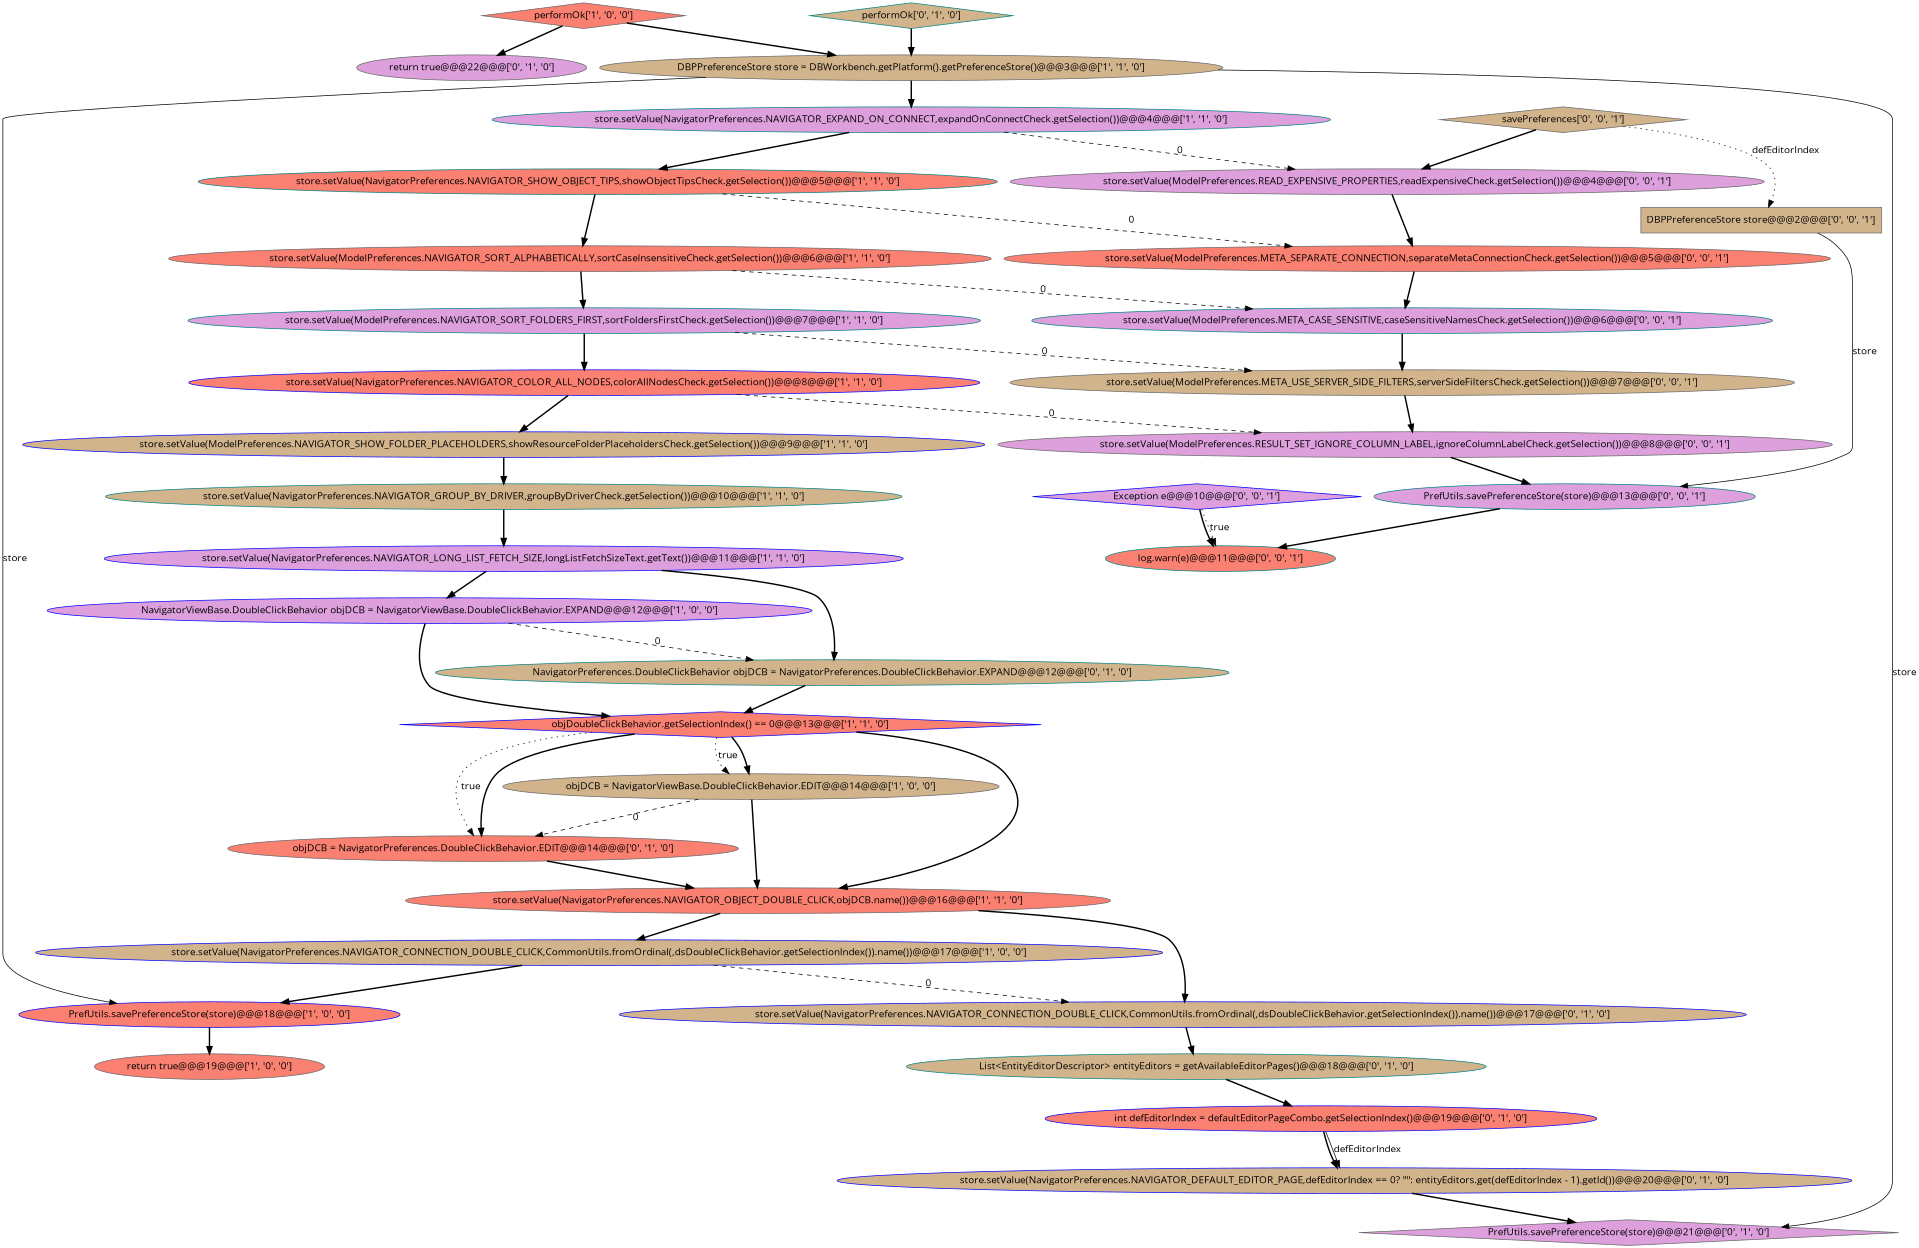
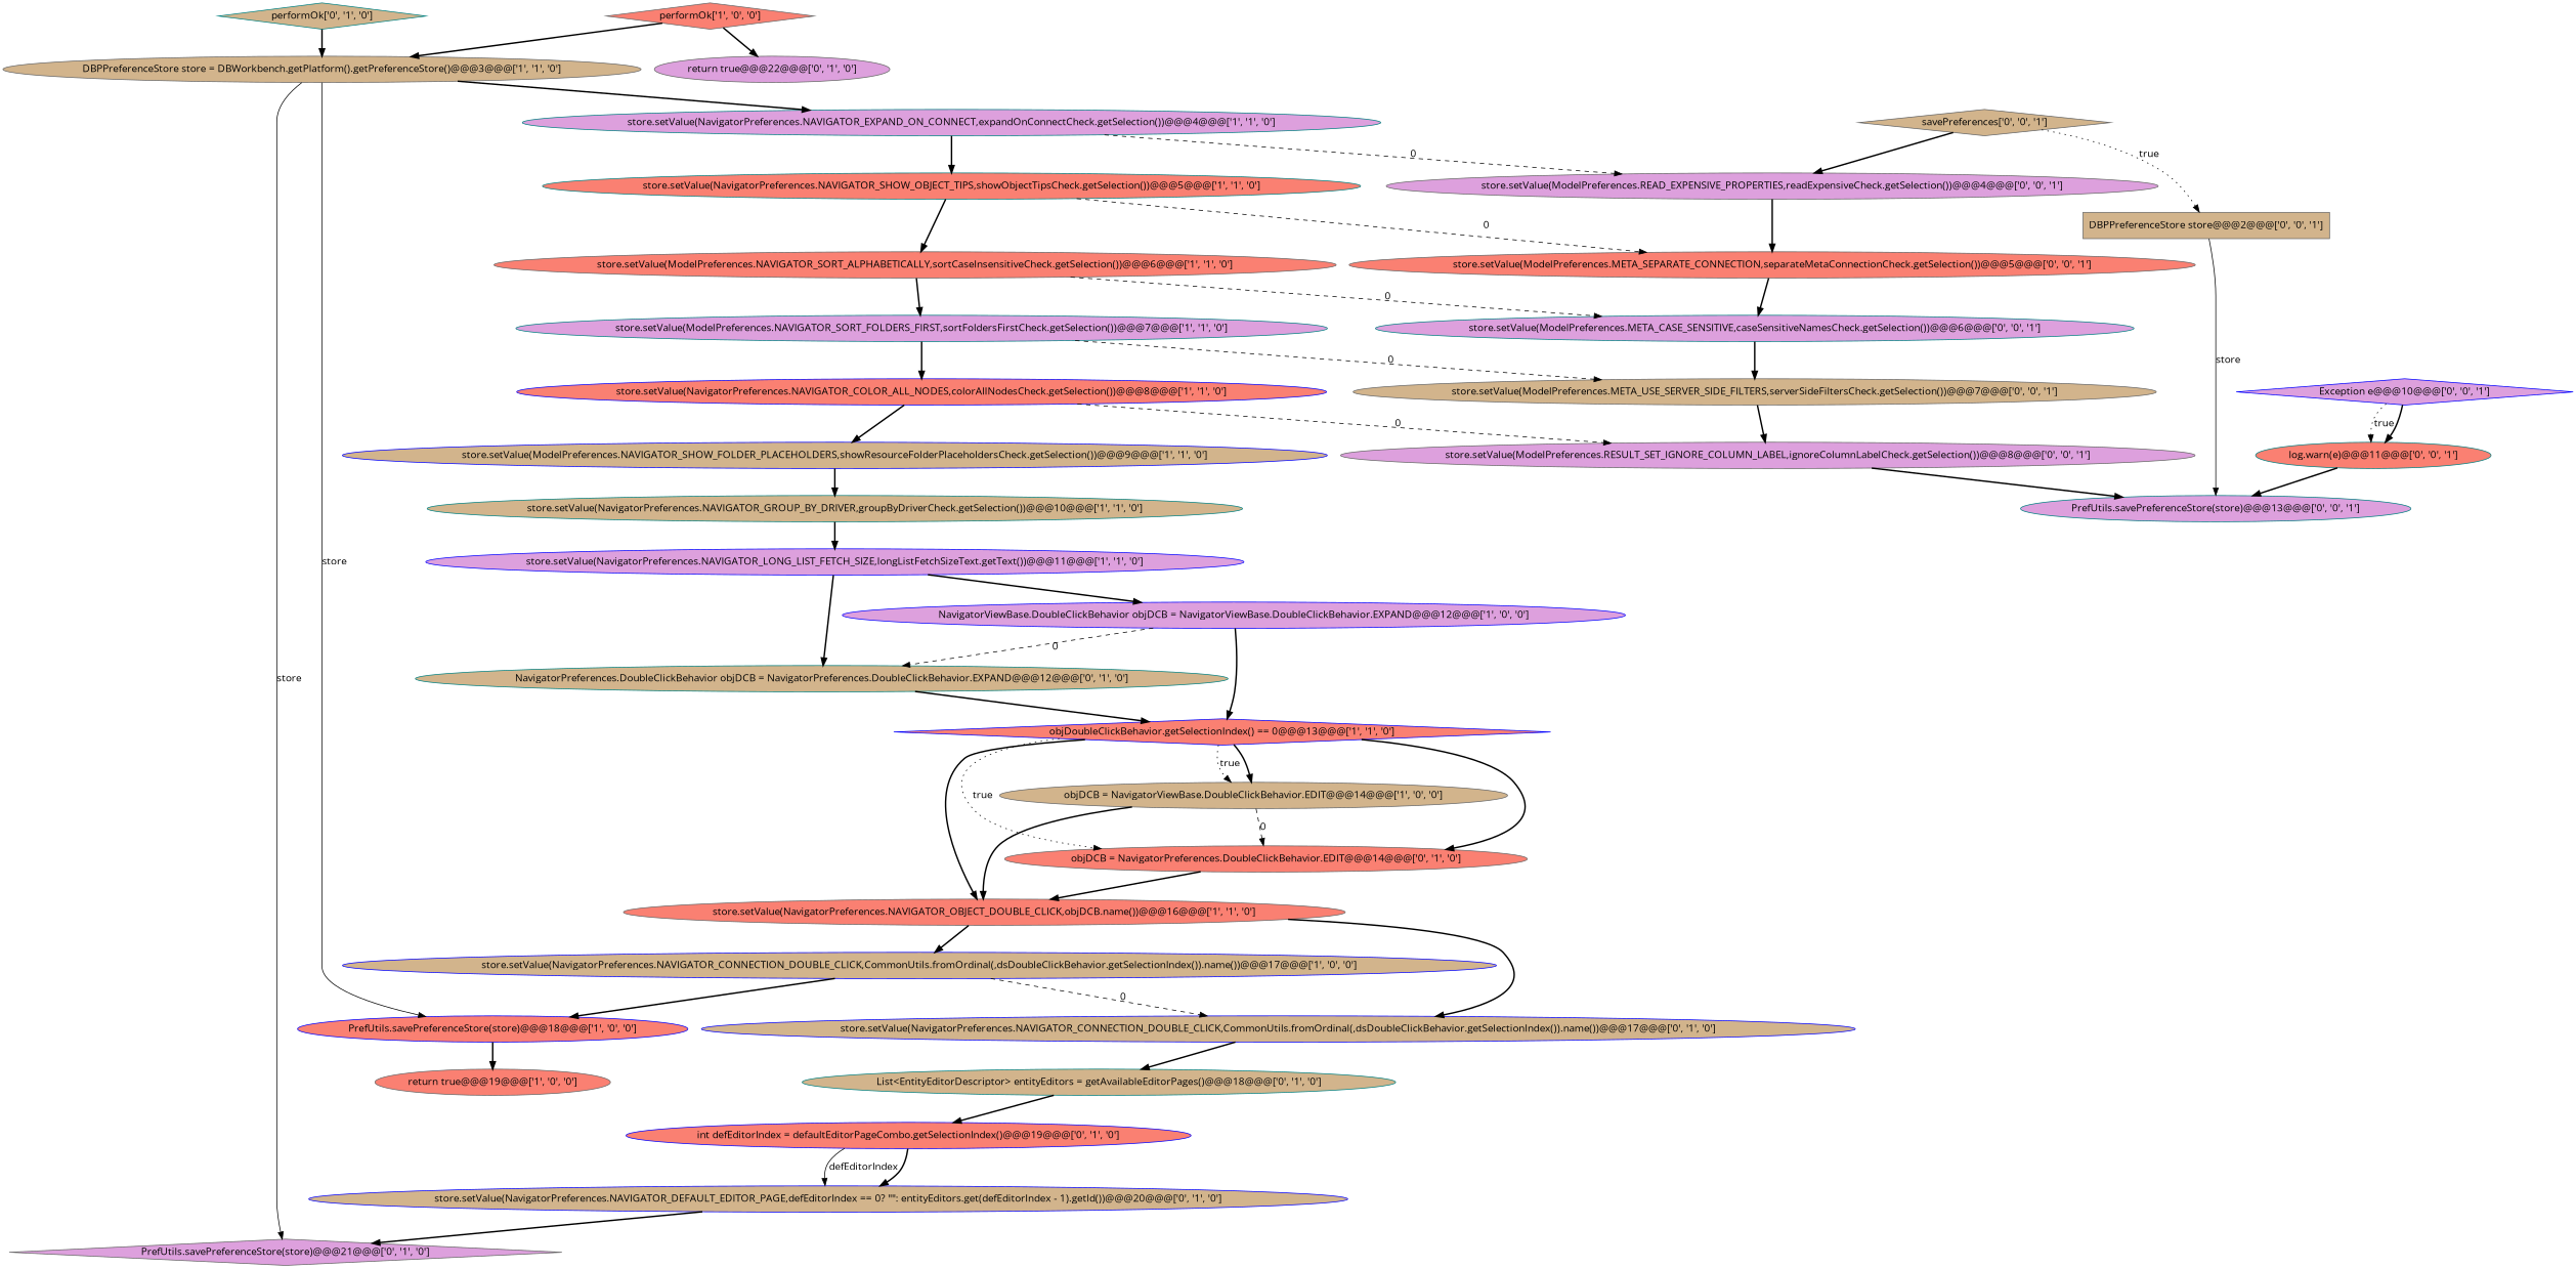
  digraph {
    fontname="Open Sans"
    node [color=gray40 fillcolor=tan fontname="Open Sans" shape=ellipse style=filled]
    edge [fontname="Open Sans" style=bold]
    n1 [color=blue fillcolor=salmon label="int defEditorIndex = defaultEditorPageCombo.getSelectionIndex()@@@19@@@['0', '1', '0']"]
    n2 [color=blue label="store.setValue(NavigatorPreferences.NAVIGATOR_DEFAULT_EDITOR_PAGE,defEditorIndex == 0? \"\": entityEditors.get(defEditorIndex - 1).getId())@@@20@@@['0', '1', '0']"]
    n3 [fillcolor=plum label="PrefUtils.savePreferenceStore(store)@@@21@@@['0', '1', '0']" shape=diamond]
    n4 [color=blue fillcolor=plum label="NavigatorViewBase.DoubleClickBehavior objDCB = NavigatorViewBase.DoubleClickBehavior.EXPAND@@@12@@@['1', '0', '0']"]
    n5 [color=blue fillcolor=salmon label="objDoubleClickBehavior.getSelectionIndex() == 0@@@13@@@['1', '1', '0']" shape=diamond]
    n6 [color=teal label="NavigatorPreferences.DoubleClickBehavior objDCB = NavigatorPreferences.DoubleClickBehavior.EXPAND@@@12@@@['0', '1', '0']"]
    n7 [fillcolor=salmon label="store.setValue(NavigatorPreferences.NAVIGATOR_OBJECT_DOUBLE_CLICK,objDCB.name())@@@16@@@['1', '1', '0']"]
    n8 [fillcolor=salmon label="objDCB = NavigatorPreferences.DoubleClickBehavior.EDIT@@@14@@@['0', '1', '0']"]
    n9 [label="objDCB = NavigatorViewBase.DoubleClickBehavior.EDIT@@@14@@@['1', '0', '0']"]
    n10 [label="savePreferences['0', '0', '1']" shape=diamond]
    n11 [fillcolor=plum label="store.setValue(ModelPreferences.READ_EXPENSIVE_PROPERTIES,readExpensiveCheck.getSelection())@@@4@@@['0', '0', '1']"]
    n12 [label="DBPPreferenceStore store@@@2@@@['0', '0', '1']" shape=box]
    n13 [fillcolor=salmon label="store.setValue(ModelPreferences.META_SEPARATE_CONNECTION,separateMetaConnectionCheck.getSelection())@@@5@@@['0', '0', '1']"]
    n14 [color=teal fillcolor=plum label="PrefUtils.savePreferenceStore(store)@@@13@@@['0', '0', '1']"]
    n15 [color=blue label="store.setValue(ModelPreferences.NAVIGATOR_SHOW_FOLDER_PLACEHOLDERS,showResourceFolderPlaceholdersCheck.getSelection())@@@9@@@['1', '1', '0']"]
    n16 [color=teal label="store.setValue(NavigatorPreferences.NAVIGATOR_GROUP_BY_DRIVER,groupByDriverCheck.getSelection())@@@10@@@['1', '1', '0']"]
    n17 [color=blue fillcolor=plum label="store.setValue(NavigatorPreferences.NAVIGATOR_LONG_LIST_FETCH_SIZE,longListFetchSizeText.getText())@@@11@@@['1', '1', '0']"]
    n18 [fillcolor=plum label="store.setValue(ModelPreferences.RESULT_SET_IGNORE_COLUMN_LABEL,ignoreColumnLabelCheck.getSelection())@@@8@@@['0', '0', '1']"]
    n19 [color=blue label="store.setValue(NavigatorPreferences.NAVIGATOR_CONNECTION_DOUBLE_CLICK,CommonUtils.fromOrdinal(,dsDoubleClickBehavior.getSelectionIndex()).name())@@@17@@@['1', '0', '0']"]
    n20 [color=blue label="store.setValue(NavigatorPreferences.NAVIGATOR_CONNECTION_DOUBLE_CLICK,CommonUtils.fromOrdinal(,dsDoubleClickBehavior.getSelectionIndex()).name())@@@17@@@['0', '1', '0']"]
    n21 [color=blue fillcolor=salmon label="PrefUtils.savePreferenceStore(store)@@@18@@@['1', '0', '0']"]
    n22 [color=teal label="List<EntityEditorDescriptor> entityEditors = getAvailableEditorPages()@@@18@@@['0', '1', '0']"]
    n23 [color=teal fillcolor=plum label="store.setValue(ModelPreferences.META_CASE_SENSITIVE,caseSensitiveNamesCheck.getSelection())@@@6@@@['0', '0', '1']"]
    n24 [fillcolor=salmon label="performOk['1', '0', '0']" shape=diamond]
    n25 [label="DBPPreferenceStore store = DBWorkbench.getPlatform().getPreferenceStore()@@@3@@@['1', '1', '0']"]
    n26 [fillcolor=plum label="return true@@@22@@@['0', '1', '0']"]
    n27 [color=teal fillcolor=plum label="store.setValue(NavigatorPreferences.NAVIGATOR_EXPAND_ON_CONNECT,expandOnConnectCheck.getSelection())@@@4@@@['1', '1', '0']"]
    n28 [fillcolor=salmon label="return true@@@19@@@['1', '0', '0']"]
    n29 [color=teal fillcolor=salmon label="store.setValue(NavigatorPreferences.NAVIGATOR_SHOW_OBJECT_TIPS,showObjectTipsCheck.getSelection())@@@5@@@['1', '1', '0']"]
    n30 [fillcolor=salmon label="store.setValue(ModelPreferences.NAVIGATOR_SORT_ALPHABETICALLY,sortCaseInsensitiveCheck.getSelection())@@@6@@@['1', '1', '0']"]
    n31 [color=teal fillcolor=plum label="store.setValue(ModelPreferences.NAVIGATOR_SORT_FOLDERS_FIRST,sortFoldersFirstCheck.getSelection())@@@7@@@['1', '1', '0']"]
    n32 [label="store.setValue(ModelPreferences.META_USE_SERVER_SIDE_FILTERS,serverSideFiltersCheck.getSelection())@@@7@@@['0', '0', '1']"]
    n33 [color=blue fillcolor=salmon label="store.setValue(NavigatorPreferences.NAVIGATOR_COLOR_ALL_NODES,colorAllNodesCheck.getSelection())@@@8@@@['1', '1', '0']"]
    n34 [color=teal label="performOk['0', '1', '0']" shape=diamond]
    n35 [color=blue fillcolor=plum label="Exception e@@@10@@@['0', '0', '1']" shape=diamond]
    n36 [color=teal fillcolor=salmon label="log.warn(e)@@@11@@@['0', '0', '1']"]
    n1 -> n2 [label=defEditorIndex style=solid]
    n1 -> n2
    n2 -> n3
    n4 -> n5
    n4 -> n6 [label=0 style=dashed]
    n5 -> n7
    n5 -> n8
    n5 -> n8 [label=true style=dotted]
    n5 -> n9
    n5 -> n9 [label=true style=dotted]
    n6 -> n5
    n7 -> n19
    n7 -> n20
    n8 -> n7
    n9 -> n7
    n9 -> n8 [label=0 style=dashed]
    n10 -> n11
-   n10 -> n12 [label=defEditorIndex style=dotted]
+   n10 -> n12 [label=true style=dotted]
    n11 -> n13
    n12 -> n14 [label=store style=solid]
    n13 -> n23
    n15 -> n16
    n16 -> n17
    n17 -> n4
    n17 -> n6
    n18 -> n14
    n19 -> n20 [label=0 style=dashed]
    n19 -> n21
    n20 -> n22
    n21 -> n28
    n22 -> n1
    n23 -> n32
    n24 -> n25
    n24 -> n26
    n25 -> n3 [label=store style=solid]
    n25 -> n21 [label=store style=solid]
    n25 -> n27
    n27 -> n11 [label=0 style=dashed]
    n27 -> n29
    n29 -> n13 [label=0 style=dashed]
    n29 -> n30
    n30 -> n23 [label=0 style=dashed]
    n30 -> n31
    n31 -> n32 [label=0 style=dashed]
    n31 -> n33
    n32 -> n18
    n33 -> n15
    n33 -> n18 [label=0 style=dashed]
    n34 -> n25
    n35 -> n36 [label=true style=dotted]
    n35 -> n36
-   n14 -> n36
+   n36 -> n14
  }
